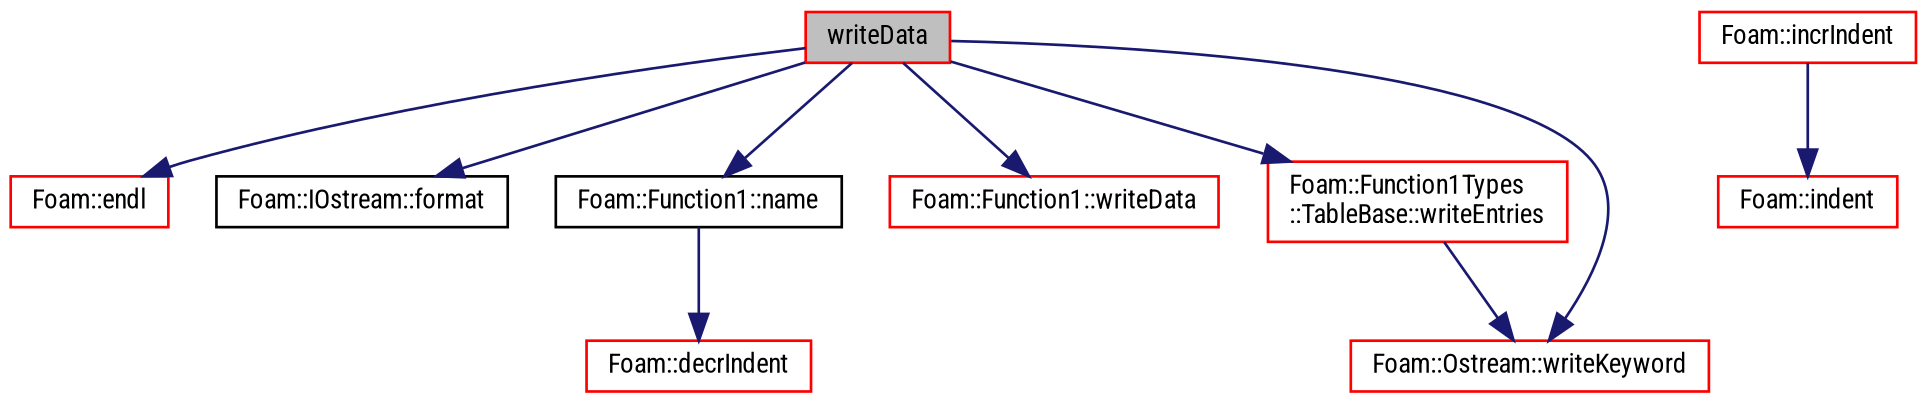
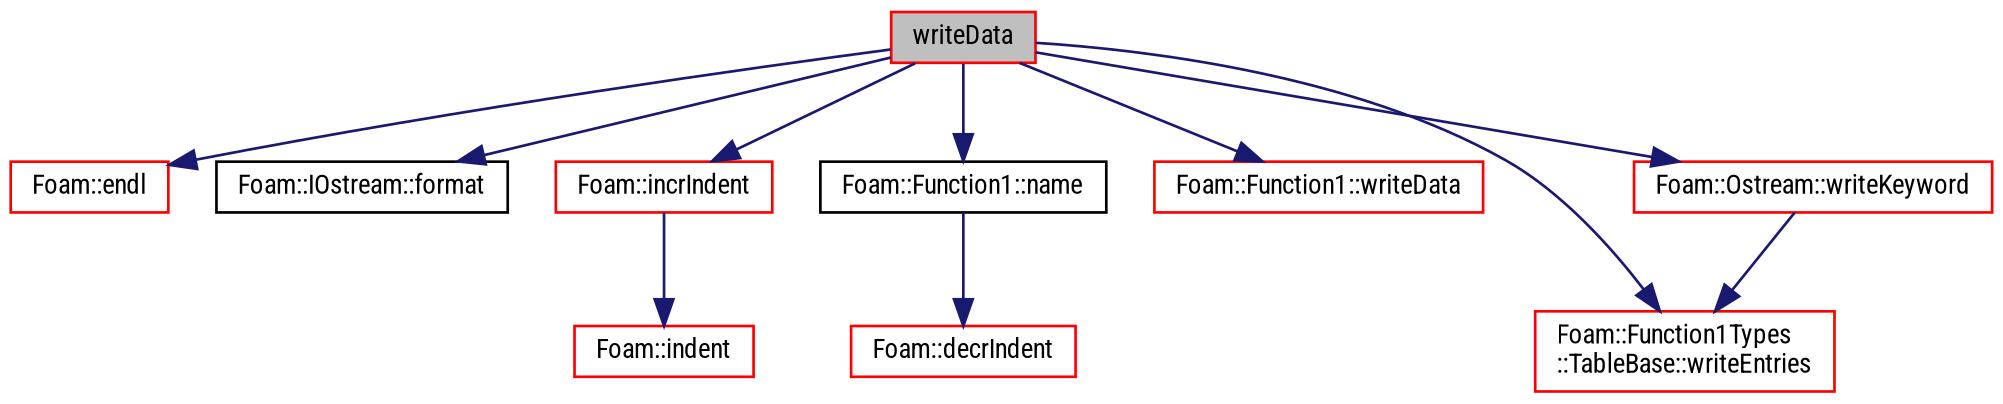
  digraph {
    fontname="Roboto Condensed"
    rankdir=TB
    node [color=red fontname="Roboto Condensed" fontsize=10 shape=record]
    edge [color=midnightblue fontname="Roboto Condensed" fontsize=10 labelfontname=Helvetica labelfontsize=10 style=solid]
    n1 [fillcolor=grey75 fontcolor=black height=0.2 label=writeData style=filled width=0.4]
    n2 [height=0.2 label="Foam::endl" width=0.4]
    n3 [color=black height=0.2 label="Foam::IOstream::format" width=0.4]
    n4 [height=0.2 label="Foam::incrIndent" width=0.4]
    n5 [color=black height=0.2 label="Foam::Function1::name" width=0.4]
    n6 [height=0.2 label="Foam::Function1::writeData" width=0.4]
    n7 [height=0.2 label="Foam::Function1Types\l::TableBase::writeEntries" width=0.4]
    n8 [height=0.2 label="Foam::Ostream::writeKeyword" width=0.4]
    n9 [height=0.2 label="Foam::decrIndent" width=0.4]
    n10 [height=0.2 label="Foam::indent" width=0.4]
    n1 -> n2
    n1 -> n3
+   n1 -> n4
    n1 -> n5
    n1 -> n6
    n1 -> n7
    n1 -> n8
    n4 -> n10
    n5 -> n9
-   n7 -> n8
+   n8 -> n7
  }
